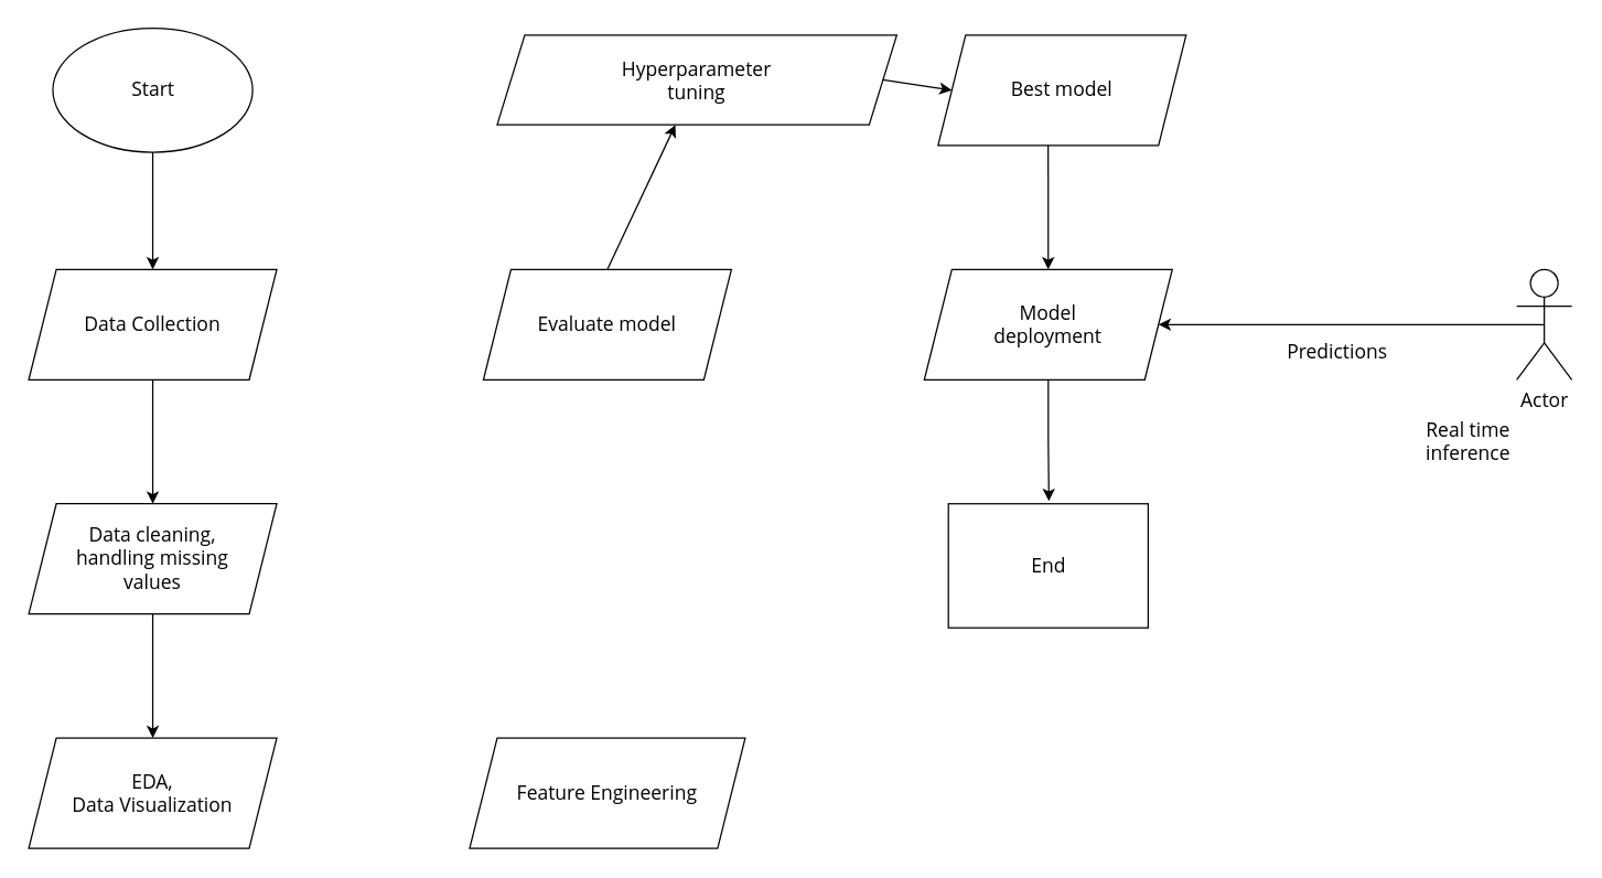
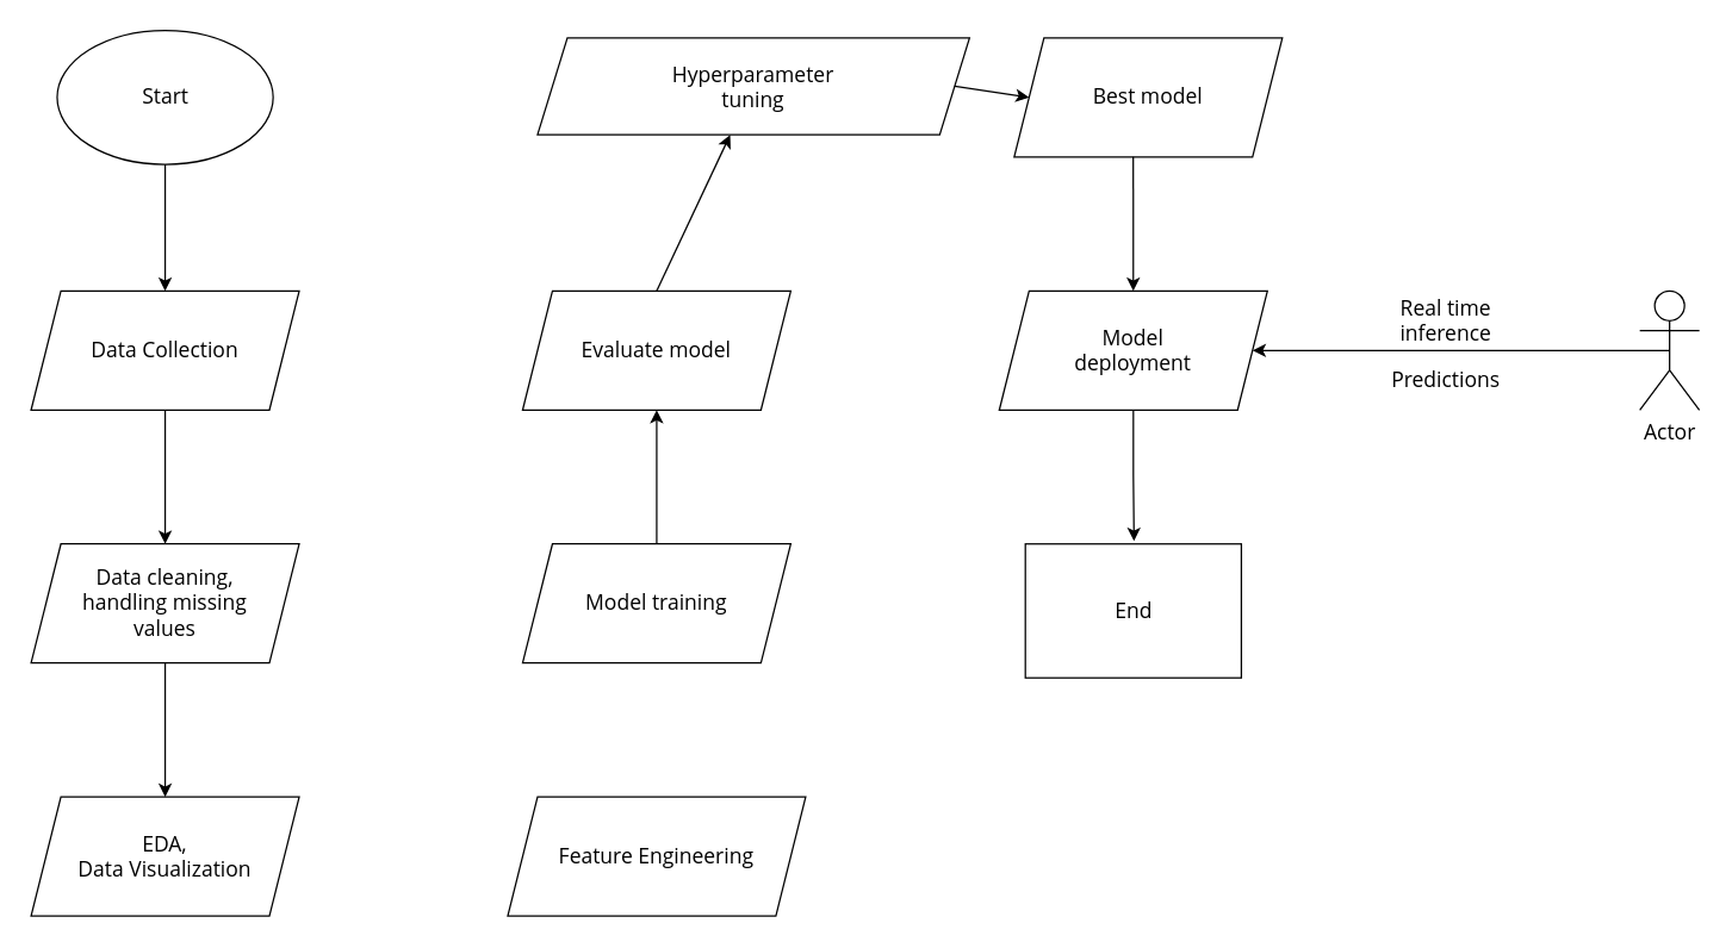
  <mxCell id="0" />
  <mxCell id="1" parent="0" />
  <mxCell id="2" value="" style="group" vertex="1" connectable="0" parent="1"><mxGeometry x="20" y="20" width="1120" height="595" as="geometry" /></mxCell>
  <mxCell id="3" value="Data Collection" style="shape=parallelogram;perimeter=parallelogramPerimeter;whiteSpace=wrap;html=1;fixedSize=1;fontFamily=Open Sans;fontSource=https%3A%2F%2Ffonts.googleapis.com%2Fcss%3Ffamily%3DOpen%2BSans;fontSize=14;" parent="2" vertex="1"><mxGeometry y="175" width="180" height="80" as="geometry" /></mxCell>
  <mxCell id="4" value="Data cleaning, &lt;br&gt;handling missing &lt;br&gt;values" style="shape=parallelogram;perimeter=parallelogramPerimeter;whiteSpace=wrap;html=1;fixedSize=1;fontFamily=Open Sans;fontSource=https%3A%2F%2Ffonts.googleapis.com%2Fcss%3Ffamily%3DOpen%2BSans;fontSize=14;" parent="2" vertex="1"><mxGeometry y="345" width="180" height="80" as="geometry" /></mxCell>
  <mxCell id="5" value="EDA, &lt;br&gt;Data Visualization" style="shape=parallelogram;perimeter=parallelogramPerimeter;whiteSpace=wrap;html=1;fixedSize=1;fontFamily=Open Sans;fontSource=https%3A%2F%2Ffonts.googleapis.com%2Fcss%3Ffamily%3DOpen%2BSans;fontSize=14;" parent="2" vertex="1"><mxGeometry y="515" width="180" height="80" as="geometry" /></mxCell>
  <mxCell id="6" value="" style="group" vertex="1" connectable="0" parent="2"><mxGeometry x="17.5" width="1102.5" height="595" as="geometry" /></mxCell>
  <mxCell id="7" value="End" style="whiteSpace=wrap;html=1;fontFamily=Open Sans;fontSource=https%3A%2F%2Ffonts.googleapis.com%2Fcss%3Ffamily%3DOpen%2BSans;fontSize=14;rounded=0;" vertex="1" parent="6"><mxGeometry x="650" y="345" width="145" height="90" as="geometry" /></mxCell>
  <mxCell id="8" value="Evaluate model" style="shape=parallelogram;perimeter=parallelogramPerimeter;whiteSpace=wrap;html=1;fixedSize=1;fontFamily=Open Sans;fontSource=https%3A%2F%2Ffonts.googleapis.com%2Fcss%3Ffamily%3DOpen%2BSans;fontSize=14;" vertex="1" parent="6"><mxGeometry x="312.5" y="175" width="180" height="80" as="geometry" /></mxCell>
  <mxCell id="9" value="Hyperparameter &lt;br&gt;tuning" style="shape=parallelogram;perimeter=parallelogramPerimeter;whiteSpace=wrap;html=1;fixedSize=1;fontFamily=Open Sans;fontSource=https%3A%2F%2Ffonts.googleapis.com%2Fcss%3Ffamily%3DOpen%2BSans;fontSize=14;" vertex="1" parent="6"><mxGeometry x="322.5" y="5" width="290" height="65" as="geometry" /></mxCell>
  <mxCell id="10" value="Best model" style="shape=parallelogram;perimeter=parallelogramPerimeter;whiteSpace=wrap;html=1;fixedSize=1;fontFamily=Open Sans;fontSource=https%3A%2F%2Ffonts.googleapis.com%2Fcss%3Ffamily%3DOpen%2BSans;fontSize=14;" vertex="1" parent="6"><mxGeometry x="642.5" y="5" width="180" height="80" as="geometry" /></mxCell>
  <mxCell id="11" value="" style="edgeStyle=orthogonalEdgeStyle;rounded=0;orthogonalLoop=1;jettySize=auto;html=1;entryX=0.476;entryY=-0.024;entryDx=0;entryDy=0;entryPerimeter=0;" edge="1" parent="6" source="12"><mxGeometry relative="1" as="geometry"><mxPoint x="722.94" y="343.08" as="targetPoint" /></mxGeometry></mxCell>
  <mxCell id="12" value="Model &lt;br style=&quot;font-size: 14px;&quot;&gt;deployment" style="shape=parallelogram;perimeter=parallelogramPerimeter;whiteSpace=wrap;html=1;fixedSize=1;fontFamily=Open Sans;fontSource=https%3A%2F%2Ffonts.googleapis.com%2Fcss%3Ffamily%3DOpen%2BSans;fontSize=14;" vertex="1" parent="6"><mxGeometry x="632.5" y="175" width="180" height="80" as="geometry" /></mxCell>
  <mxCell id="13" value="" style="endArrow=classic;html=1;rounded=0;fontFamily=Open Sans;fontSource=https%3A%2F%2Ffonts.googleapis.com%2Fcss%3Ffamily%3DOpen%2BSans;fontSize=14;exitX=1;exitY=0.5;exitDx=0;exitDy=0;entryX=0;entryY=0.5;entryDx=0;entryDy=0;" edge="1" parent="6" source="9" target="10"><mxGeometry width="50" height="50" relative="1" as="geometry"><mxPoint x="712.763" y="103.966" as="sourcePoint" /><mxPoint x="642.5" y="45" as="targetPoint" /></mxGeometry></mxCell>
  <mxCell id="14" value="" style="endArrow=classic;html=1;rounded=0;fontFamily=Open Sans;fontSource=https%3A%2F%2Ffonts.googleapis.com%2Fcss%3Ffamily%3DOpen%2BSans;fontSize=14;exitX=0.444;exitY=1;exitDx=0;exitDy=0;exitPerimeter=0;" edge="1" parent="6" source="10" target="12"><mxGeometry width="50" height="50" relative="1" as="geometry"><mxPoint x="722.5" y="95" as="sourcePoint" /><mxPoint x="410.434" y="172.069" as="targetPoint" /></mxGeometry></mxCell>
+ <mxCell id="15" value="" style="endArrow=classic;html=1;rounded=0;exitX=0.5;exitY=0;exitDx=0;exitDy=0;fontFamily=Open Sans;fontSource=https%3A%2F%2Ffonts.googleapis.com%2Fcss%3Ffamily%3DOpen%2BSans;entryX=0.5;entryY=1;entryDx=0;entryDy=0;fontSize=14;" edge="1" parent="6" source="17" target="8"><mxGeometry width="50" height="50" relative="1" as="geometry"><mxPoint x="401.447" y="662.414" as="sourcePoint" /><mxPoint x="405.099" y="117.586" as="targetPoint" /></mxGeometry></mxCell>
  <mxCell id="16" value="Feature Engineering" style="shape=parallelogram;perimeter=parallelogramPerimeter;whiteSpace=wrap;html=1;fixedSize=1;fontFamily=Open Sans;fontSource=https%3A%2F%2Ffonts.googleapis.com%2Fcss%3Ffamily%3DOpen%2BSans;fontSize=14;" vertex="1" parent="6"><mxGeometry x="302.5" y="515" width="200" height="80" as="geometry" /></mxCell>
+ <mxCell id="17" value="Model training" style="shape=parallelogram;perimeter=parallelogramPerimeter;whiteSpace=wrap;html=1;fixedSize=1;fontFamily=Open Sans;fontSource=https%3A%2F%2Ffonts.googleapis.com%2Fcss%3Ffamily%3DOpen%2BSans;fontSize=14;" vertex="1" parent="6"><mxGeometry x="312.5" y="345" width="180" height="80" as="geometry" /></mxCell>
  <mxCell id="18" value="Actor" style="shape=umlActor;verticalLabelPosition=bottom;verticalAlign=top;html=1;outlineConnect=0;fontFamily=Open Sans;fontSource=https%3A%2F%2Ffonts.googleapis.com%2Fcss%3Ffamily%3DOpen%2BSans;fontSize=14;" vertex="1" parent="6"><mxGeometry x="1062.5" y="175" width="40" height="80" as="geometry" /></mxCell>
  <mxCell id="19" value="" style="endArrow=none;startArrow=classic;html=1;rounded=0;exitX=1;exitY=0.5;exitDx=0;exitDy=0;entryX=0.5;entryY=0.5;entryDx=0;entryDy=0;entryPerimeter=0;fontFamily=Open Sans;fontSource=https%3A%2F%2Ffonts.googleapis.com%2Fcss%3Ffamily%3DOpen%2BSans;fontSize=14;" edge="1" parent="6" source="12" target="18"><mxGeometry width="50" height="50" relative="1" as="geometry"><mxPoint x="990.263" y="458.103" as="sourcePoint" /><mxPoint x="1063.289" y="390" as="targetPoint" /></mxGeometry></mxCell>
- <mxCell id="20" value="Real time inference" style="text;html=1;strokeColor=none;fillColor=none;align=center;verticalAlign=middle;whiteSpace=wrap;rounded=0;fontFamily=Open Sans;fontSource=https%3A%2F%2Ffonts.googleapis.com%2Fcss%3Ffamily%3DOpen%2BSans;fontSize=14;" vertex="1" parent="6"><mxGeometry x="967.5" y="280" width="120" height="40" as="geometry" /></mxCell>
+ <mxCell id="20" value="Real time inference" style="text;html=1;strokeColor=none;fillColor=none;align=center;verticalAlign=middle;whiteSpace=wrap;rounded=0;fontFamily=Open Sans;fontSource=https%3A%2F%2Ffonts.googleapis.com%2Fcss%3Ffamily%3DOpen%2BSans;fontSize=14;" vertex="1" parent="6"><mxGeometry x="872.5" y="175" width="120" height="40" as="geometry" /></mxCell>
  <mxCell id="21" value="" style="endArrow=classic;html=1;rounded=0;fontFamily=Open Sans;fontSource=https%3A%2F%2Ffonts.googleapis.com%2Fcss%3Ffamily%3DOpen%2BSans;fontSize=14;entryX=0.446;entryY=1.001;entryDx=0;entryDy=0;entryPerimeter=0;exitX=0.5;exitY=0;exitDx=0;exitDy=0;" edge="1" parent="6" source="8" target="9"><mxGeometry width="50" height="50" relative="1" as="geometry"><mxPoint x="402.5" y="165" as="sourcePoint" /><mxPoint x="400.5" y="95" as="targetPoint" /></mxGeometry></mxCell>
  <mxCell id="22" value="Start" style="ellipse;whiteSpace=wrap;html=1;fontFamily=Open Sans;fontSource=https%3A%2F%2Ffonts.googleapis.com%2Fcss%3Ffamily%3DOpen%2BSans;fontSize=14;" vertex="1" parent="6"><mxGeometry width="145" height="90" as="geometry" /></mxCell>
  <mxCell id="23" value="Predictions" style="text;html=1;strokeColor=none;fillColor=none;align=center;verticalAlign=middle;whiteSpace=wrap;rounded=0;fontFamily=Open Sans;fontSource=https%3A%2F%2Ffonts.googleapis.com%2Fcss%3Ffamily%3DOpen%2BSans;fontSize=14;" vertex="1" parent="6"><mxGeometry x="872.5" y="215" width="120" height="40" as="geometry" /></mxCell>
  <mxCell id="24" value="" style="endArrow=classic;html=1;rounded=0;exitX=0.5;exitY=1;exitDx=0;exitDy=0;fontFamily=Open Sans;fontSource=https%3A%2F%2Ffonts.googleapis.com%2Fcss%3Ffamily%3DOpen%2BSans;fontSize=14;" edge="1" parent="2" source="22" target="3"><mxGeometry width="50" height="50" relative="1" as="geometry"><mxPoint x="42.5" y="80" as="sourcePoint" /><mxPoint x="186.184" y="38.103" as="targetPoint" /></mxGeometry></mxCell>
  <mxCell id="25" value="" style="endArrow=classic;html=1;rounded=0;fontFamily=Open Sans;fontSource=https%3A%2F%2Ffonts.googleapis.com%2Fcss%3Ffamily%3DOpen%2BSans;fontSize=14;" edge="1" parent="2" source="3" target="4"><mxGeometry width="50" height="50" relative="1" as="geometry"><mxPoint x="555.789" y="442.241" as="sourcePoint" /><mxPoint x="628.816" y="374.138" as="targetPoint" /></mxGeometry></mxCell>
  <mxCell id="26" value="" style="endArrow=classic;html=1;rounded=0;entryX=0.5;entryY=0;entryDx=0;entryDy=0;exitX=0.5;exitY=1;exitDx=0;exitDy=0;fontFamily=Open Sans;fontSource=https%3A%2F%2Ffonts.googleapis.com%2Fcss%3Ffamily%3DOpen%2BSans;fontSize=14;" edge="1" parent="2" source="4" target="5"><mxGeometry width="50" height="50" relative="1" as="geometry"><mxPoint x="108.868" y="401.379" as="sourcePoint" /><mxPoint x="628.816" y="374.138" as="targetPoint" /></mxGeometry></mxCell>
